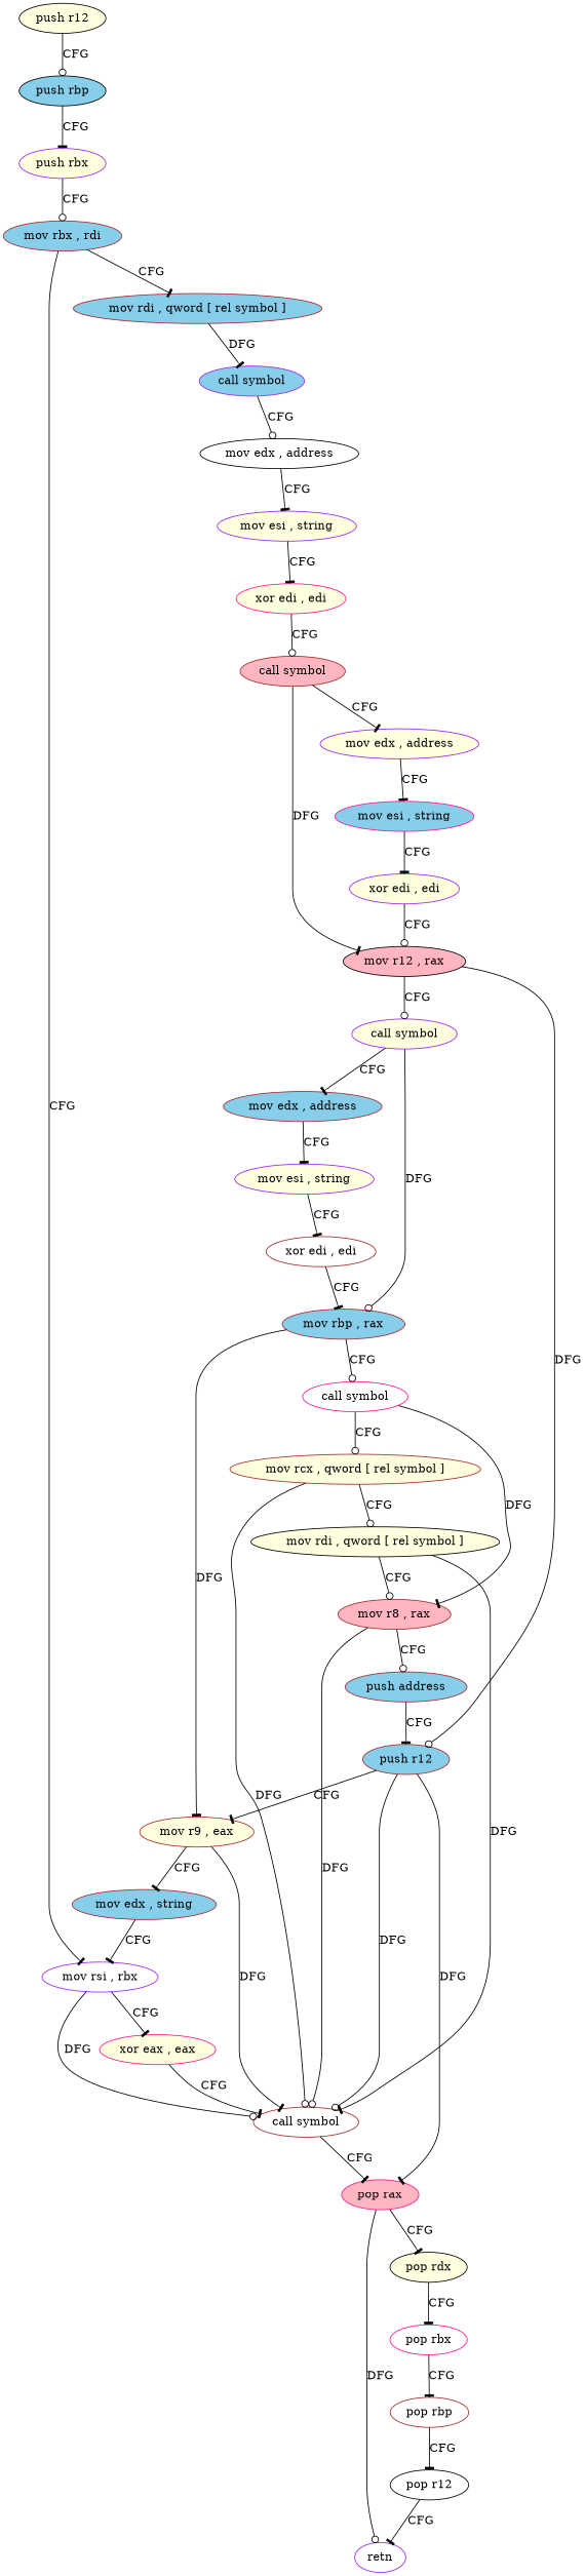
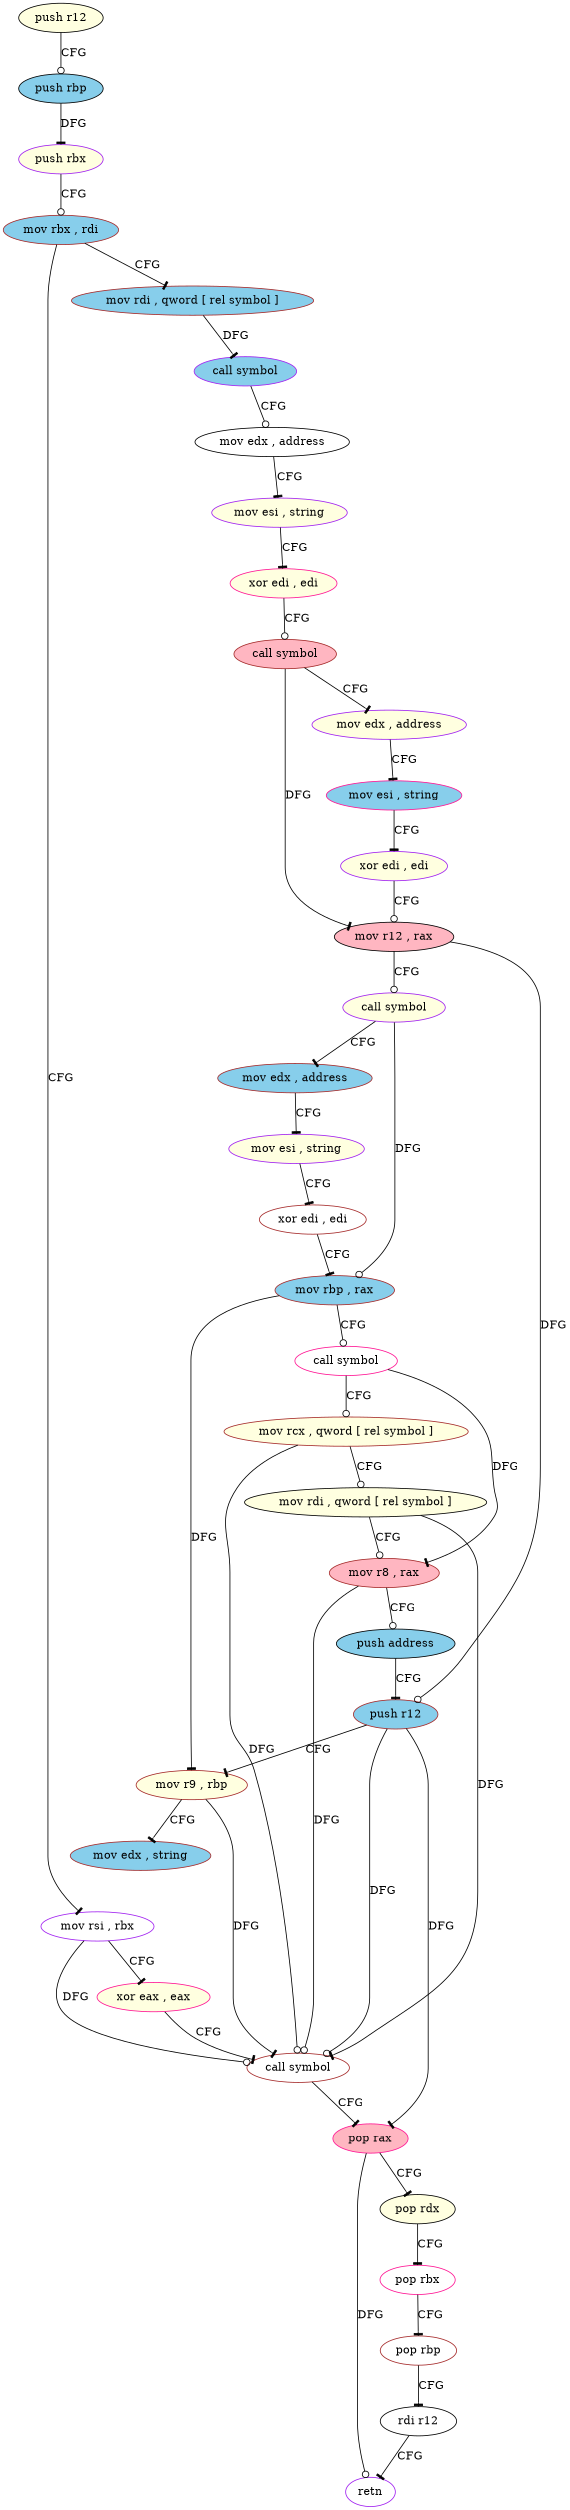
  digraph {
    node [color=brown fillcolor=lightyellow style=filled]
    edge [arrowhead=tee]
    n1 [color=black label="push r12"]
    n2 [color=black fillcolor=skyblue label="push rbp"]
    n3 [color=purple label="push rbx"]
    n4 [fillcolor=skyblue label="mov rbx , rdi"]
    n5 [fillcolor=skyblue label="mov rdi , qword [ rel symbol ]"]
    n6 [color=purple fillcolor=white label="mov rsi , rbx"]
    n7 [color=purple fillcolor=skyblue label="call symbol"]
    n8 [fillcolor=white label="call symbol"]
    n9 [color=deeppink label="xor eax , eax"]
    n10 [color=black fillcolor=white label="mov edx , address"]
    n11 [color=purple label="mov esi , string"]
    n12 [color=deeppink label="xor edi , edi"]
    n13 [fillcolor=lightpink label="call symbol"]
    n14 [color=purple label="mov edx , address"]
    n15 [color=black fillcolor=lightpink label="mov r12 , rax"]
    n16 [color=deeppink fillcolor=skyblue label="mov esi , string"]
    n17 [color=purple label="call symbol"]
    n18 [fillcolor=skyblue label="push r12"]
    n19 [color=purple label="xor edi , edi"]
    n20 [fillcolor=skyblue label="mov edx , address"]
    n21 [fillcolor=skyblue label="mov rbp , rax"]
-   n22 [label="mov r9 , eax"]
+   n22 [label="mov r9 , rbp"]
    n23 [color=deeppink fillcolor=lightpink label="pop rax"]
    n24 [color=purple label="mov esi , string"]
    n25 [color=deeppink fillcolor=white label="call symbol"]
    n26 [fillcolor=white label="xor edi , edi"]
    n27 [label="mov rcx , qword [ rel symbol ]"]
    n28 [fillcolor=lightpink label="mov r8 , rax"]
    n29 [fillcolor=skyblue label="mov edx , string"]
    n30 [color=black label="mov rdi , qword [ rel symbol ]"]
-   n31 [fillcolor=skyblue label="push address"]
+   n31 [color=black fillcolor=skyblue label="push address"]
    n32 [color=black label="pop rdx"]
    n33 [color=purple fillcolor=white label=retn]
    n34 [color=deeppink fillcolor=white label="pop rbx"]
    n35 [fillcolor=white label="pop rbp"]
-   n36 [color=black fillcolor=white label="pop r12"]
+   n36 [color=black fillcolor=white label="rdi r12"]
    n1 -> n2 [arrowhead=odot label=CFG]
-   n2 -> n3 [label=CFG]
+   n2 -> n3 [label=DFG]
    n3 -> n4 [arrowhead=odot label=CFG]
    n4 -> n5 [label=CFG]
    n4 -> n6 [label=CFG]
    n5 -> n7 [label=DFG]
    n6 -> n8 [arrowhead=odot label=DFG]
    n6 -> n9 [label=CFG]
    n7 -> n10 [arrowhead=odot label=CFG]
    n8 -> n23 [label=CFG]
    n9 -> n8 [label=CFG]
    n10 -> n11 [label=CFG]
    n11 -> n12 [label=CFG]
    n12 -> n13 [arrowhead=odot label=CFG]
    n13 -> n14 [label=CFG]
    n13 -> n15 [label=DFG]
    n14 -> n16 [label=CFG]
    n15 -> n17 [arrowhead=odot label=CFG]
    n15 -> n18 [arrowhead=odot label=DFG]
    n16 -> n19 [label=CFG]
    n17 -> n20 [label=CFG]
    n17 -> n21 [arrowhead=odot label=DFG]
    n18 -> n8 [arrowhead=odot label=DFG]
    n18 -> n22 [label=CFG]
    n18 -> n23 [label=DFG]
    n19 -> n15 [arrowhead=odot label=CFG]
    n20 -> n24 [label=CFG]
    n21 -> n22 [label=DFG]
    n21 -> n25 [arrowhead=odot label=CFG]
    n22 -> n8 [label=DFG]
    n22 -> n29 [label=CFG]
    n23 -> n32 [label=CFG]
    n23 -> n33 [arrowhead=odot label=DFG]
    n24 -> n26 [label=CFG]
    n25 -> n27 [arrowhead=odot label=CFG]
    n25 -> n28 [label=DFG]
    n26 -> n21 [label=CFG]
    n27 -> n8 [arrowhead=odot label=DFG]
    n27 -> n30 [arrowhead=odot label=CFG]
    n28 -> n8 [arrowhead=odot label=DFG]
    n28 -> n31 [arrowhead=odot label=CFG]
-   n29 -> n6 [label=CFG]
    n30 -> n8 [label=DFG]
    n30 -> n28 [arrowhead=odot label=CFG]
    n31 -> n18 [label=CFG]
    n32 -> n34 [label=CFG]
    n34 -> n35 [label=CFG]
    n35 -> n36 [label=CFG]
    n36 -> n33 [label=CFG]
  }
